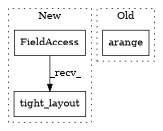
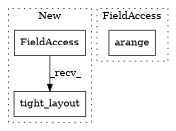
  digraph {
    node [a=32 shape=box]
    n1 [l=14 label=tight_layout s=1589]
    n2 [a=22 l=10 label=FieldAccess s=1571]
    n3 [l="7,1" label=arange s="1091,1101"]
    subgraph cluster_1 {
      label=New
      style=dotted
      n1
      n2
    }
    subgraph cluster_2 {
-     label=Old
+     label=FieldAccess
      style=dotted
      n3
    }
    n2 -> n1 [label=_recv_]
  }
